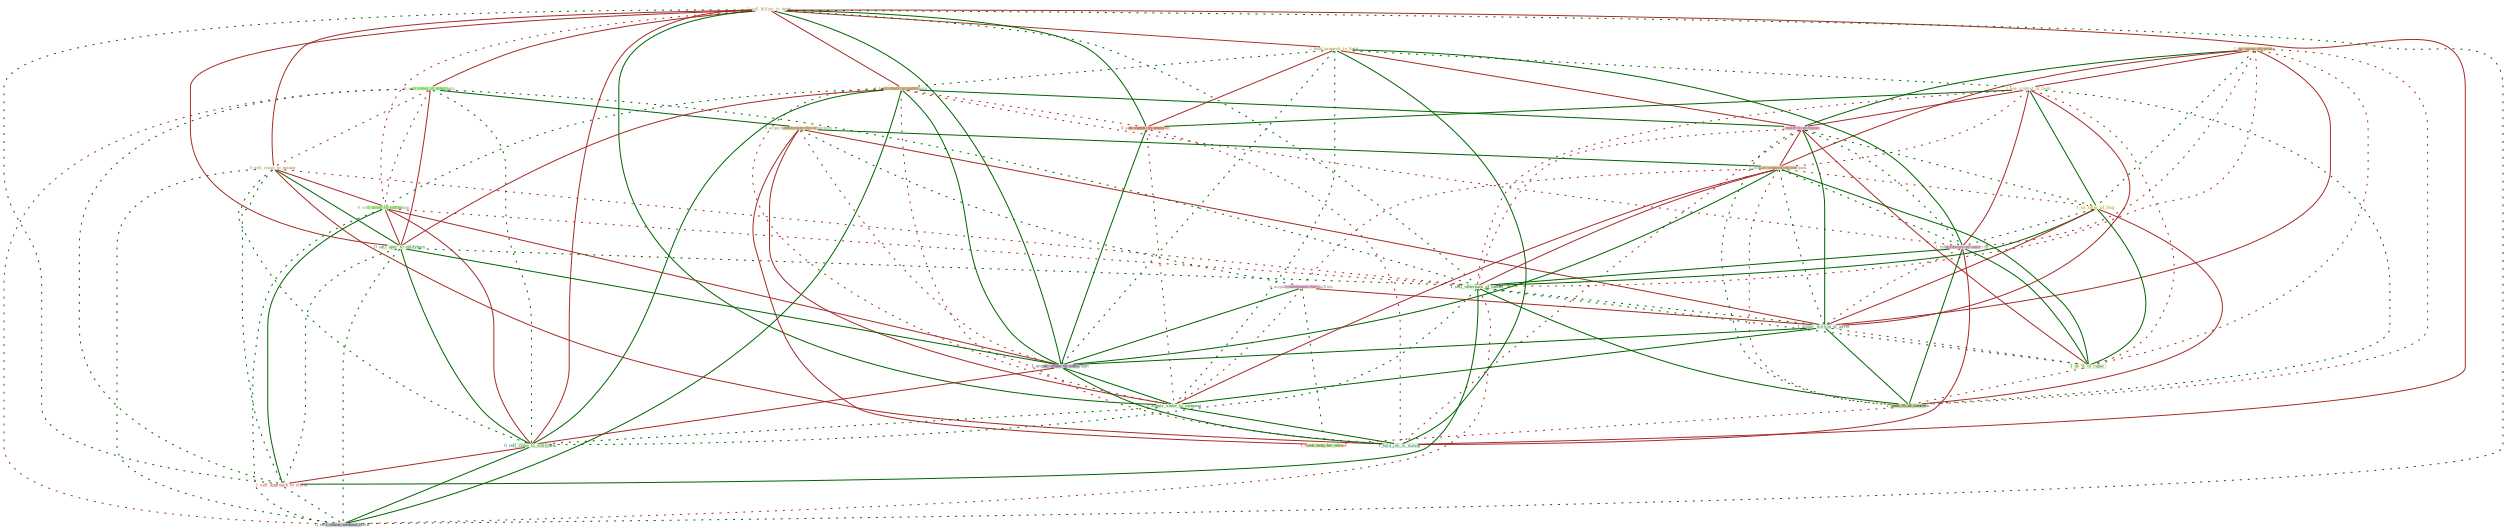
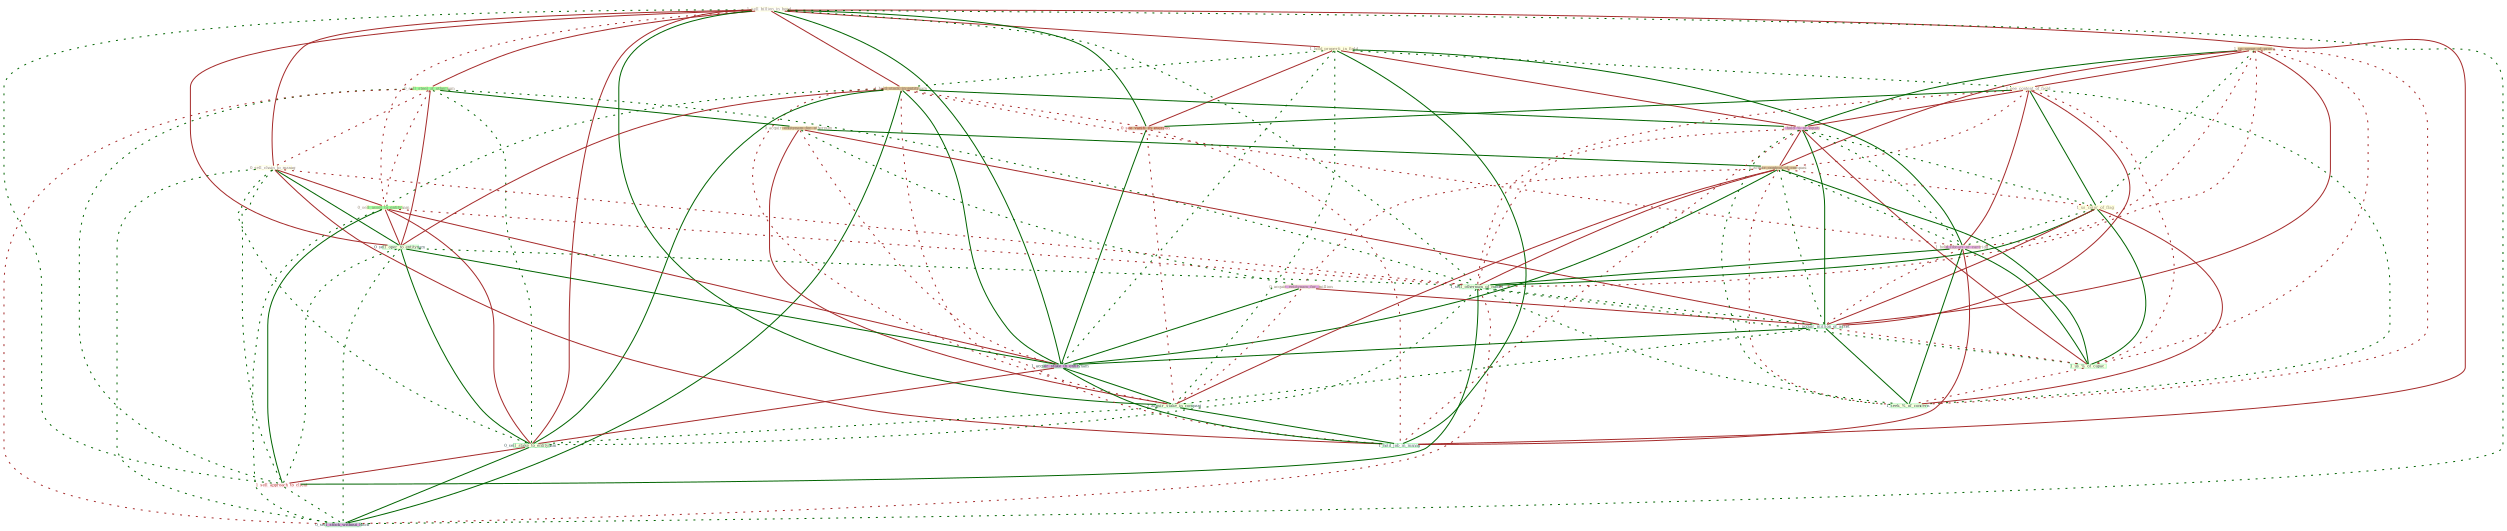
  graph {
    node [color="#ffffe0" fillcolor=lightyellow fixedsize=true fontcolor="#8b7d6b" fontsize=4 shape=polygon style=filled]
    edge [color=darkgreen style=solid w=1]
    "1_sell_billion_in_bond " [fillcolor=white height=.06 width=.5]
    "1_us_some_of_proce " [fillcolor=tan height=.06 width=.5]
    "0_sell_steel_at_othernum " [fillcolor=palegreen height=.06 width=.5]
    "1_hold_properti_in_field " [height=.06 width=.5]
    "1_hold_stock_in_entitynam " [fillcolor=tan height=.06 width=.5]
    "0_sell_chain_to_manag " [fillcolor=white height=.06 width=.5]
    "1_see_content_of_field " [fillcolor=white height=.06 width=.5]
    "0_acquir_entitynam_for_othernum " [fillcolor=tan height=.06 width=.5]
    "1_hold_%_of_equiti " [fillcolor=plum height=.06 width=.5]
    "0_sell_asset_to_entitynam " [fillcolor=palegreen height=.06 width=.5]
    "1_acquir_control_of_compani " [fillcolor=tan height=.06 width=.5]
    "0_acquir_entitynam_for_million " [fillcolor=plum height=.06 width=.5]
    "1_us_color_of_flag " [height=.06 width=.5]
    "1_hold_librari_of_cartridg " [fillcolor=plum height=.06 width=.5]
    "0_see_vaniti_in_everyon " [color="#fff0f5" fillcolor=tan fontcolor="#b22222" height=.06 width=.5]
    "1_sell_approach_to_client " [color="#fff0f5" fillcolor=white fontcolor="#b22222" height=.06 width=.5]
-   "1_seek_help_for_owner " [color="#fff0f5" fillcolor=palegreen fontcolor="#b22222" height=.06 width=.5]
    "0_sell_oper_to_entitynam " [color="#BDFCC9" fontcolor="#2f4f4f" height=.06 width=.5]
    "1_sell_othernum_of_model " [color="#BDFCC9" fontcolor="#2f4f4f" height=.06 width=.5]
    "1_acquir_stake_in_entitynam " [color="#BDFCC9" fillcolor=plum fontcolor="#2f4f4f" height=.06 width=.5]
    n21 [color="#BDFCC9" fontcolor="#2f4f4f" height=.06 label="7_acquir_stake_in_compani" width=.5]
    "0_sell_stake_to_entitynam " [color="#BDFCC9" fontcolor="#2f4f4f" height=.06 width=.5]
    "1_hold_job_in_manag " [color="#BDFCC9" fillcolor=white fontcolor="#2f4f4f" height=.06 width=.5]
    "0_sell_stock_without_hitch " [color="#BDFCC9" fillcolor=plum fontcolor="#2f4f4f" height=.06 width=.5]
    "1_acquir_million_of_asset " [color="#BDFCC9" fillcolor=white fontcolor="#2f4f4f" height=.06 width=.5]
    "1_us_%_of_capac " [color="#BDFCC9" fontcolor="#2f4f4f" height=.06 width=.5]
-   "1_seek_%_of_concern " [color="#BDFCC9" fillcolor=tan fontcolor="#2f4f4f" height=.06 width=.5]
+   "1_seek_%_of_concern " [color="#BDFCC9" fontcolor="#2f4f4f" height=.06 width=.5]
    subgraph sub_1 {
      "1_sell_billion_in_bond "
      "1_us_some_of_proce "
      "0_sell_steel_at_othernum "
      "1_hold_properti_in_field "
      "1_hold_stock_in_entitynam "
      "0_sell_chain_to_manag "
      "1_see_content_of_field "
      "0_acquir_entitynam_for_othernum "
      "1_hold_%_of_equiti "
      "0_sell_asset_to_entitynam "
      "1_acquir_control_of_compani "
      "0_acquir_entitynam_for_million "
      "1_us_color_of_flag "
      "1_hold_librari_of_cartridg "
    }
    subgraph sub_2 {
      "0_see_vaniti_in_everyon "
      "1_sell_approach_to_client "
-     "1_seek_help_for_owner "
    }
    "1_sell_billion_in_bond " -- "0_sell_steel_at_othernum " [color=brown]
    "1_sell_billion_in_bond " -- "1_hold_properti_in_field " [color=brown]
    "1_sell_billion_in_bond " -- "1_hold_stock_in_entitynam " [color=brown]
    "1_sell_billion_in_bond " -- "0_sell_chain_to_manag " [color=brown]
    "1_sell_billion_in_bond " -- "0_sell_asset_to_entitynam " [color=brown style=dotted]
    "1_sell_billion_in_bond " -- "0_see_vaniti_in_everyon "
    "1_sell_billion_in_bond " -- "1_sell_approach_to_client " [style=dotted]
    "1_sell_billion_in_bond " -- "0_sell_oper_to_entitynam " [color=brown]
    "1_sell_billion_in_bond " -- "1_sell_othernum_of_model " [style=dotted]
    "1_sell_billion_in_bond " -- "1_acquir_stake_in_entitynam "
    "1_sell_billion_in_bond " -- n21
    "1_sell_billion_in_bond " -- "0_sell_stake_to_entitynam " [color=brown]
    "1_sell_billion_in_bond " -- "1_hold_job_in_manag " [color=brown]
    "1_sell_billion_in_bond " -- "0_sell_stock_without_hitch " [style=dotted]
    "1_us_some_of_proce " -- "1_see_content_of_field " [color=brown]
    "1_us_some_of_proce " -- "1_hold_%_of_equiti "
    "1_us_some_of_proce " -- "1_acquir_control_of_compani " [color=brown]
    "1_us_some_of_proce " -- "1_us_color_of_flag " [style=dotted w=2]
    "1_us_some_of_proce " -- "1_hold_librari_of_cartridg " [color=brown style=dotted]
    "1_us_some_of_proce " -- "1_sell_othernum_of_model " [color=brown style=dotted]
    "1_us_some_of_proce " -- "1_acquir_million_of_asset " [color=brown]
    "1_us_some_of_proce " -- "1_us_%_of_capac " [color=brown style=dotted w=2]
    "1_us_some_of_proce " -- "1_seek_%_of_concern " [color=brown style=dotted]
    "0_sell_steel_at_othernum " -- "0_sell_chain_to_manag " [color=brown style=dotted]
    "0_sell_steel_at_othernum " -- "0_acquir_entitynam_for_othernum "
    "0_sell_steel_at_othernum " -- "0_sell_asset_to_entitynam " [color=brown style=dotted]
    "0_sell_steel_at_othernum " -- "1_sell_approach_to_client " [style=dotted]
    "0_sell_steel_at_othernum " -- "0_sell_oper_to_entitynam " [color=brown]
    "0_sell_steel_at_othernum " -- "1_sell_othernum_of_model " [style=dotted]
    "0_sell_steel_at_othernum " -- "0_sell_stake_to_entitynam " [style=dotted]
    "0_sell_steel_at_othernum " -- "0_sell_stock_without_hitch " [color=brown style=dotted]
    "1_hold_properti_in_field " -- "1_hold_stock_in_entitynam " [style=dotted w=2]
    "1_hold_properti_in_field " -- "1_see_content_of_field " [style=dotted]
    "1_hold_properti_in_field " -- "1_hold_%_of_equiti " [color=brown]
    "1_hold_properti_in_field " -- "1_hold_librari_of_cartridg "
    "1_hold_properti_in_field " -- "0_see_vaniti_in_everyon " [color=brown]
    "1_hold_properti_in_field " -- "1_acquir_stake_in_entitynam " [style=dotted]
    "1_hold_properti_in_field " -- n21 [style=dotted]
    "1_hold_properti_in_field " -- "1_hold_job_in_manag " [w=2]
    "1_hold_stock_in_entitynam " -- "1_hold_%_of_equiti "
    "1_hold_stock_in_entitynam " -- "0_sell_asset_to_entitynam " [style=dotted]
    "1_hold_stock_in_entitynam " -- "1_hold_librari_of_cartridg " [color=brown style=dotted]
    "1_hold_stock_in_entitynam " -- "0_see_vaniti_in_everyon " [color=brown style=dotted]
    "1_hold_stock_in_entitynam " -- "0_sell_oper_to_entitynam " [color=brown]
    "1_hold_stock_in_entitynam " -- "1_acquir_stake_in_entitynam " [w=2]
    "1_hold_stock_in_entitynam " -- n21 [color=brown style=dotted]
    "1_hold_stock_in_entitynam " -- "0_sell_stake_to_entitynam "
    "1_hold_stock_in_entitynam " -- "1_hold_job_in_manag " [color=brown style=dotted w=2]
    "1_hold_stock_in_entitynam " -- "0_sell_stock_without_hitch "
    "0_sell_chain_to_manag " -- "0_sell_asset_to_entitynam " [color=brown w=2]
    "0_sell_chain_to_manag " -- "1_sell_approach_to_client " [style=dotted w=2]
    "0_sell_chain_to_manag " -- "0_sell_oper_to_entitynam " [w=2]
    "0_sell_chain_to_manag " -- "1_sell_othernum_of_model " [color=brown style=dotted]
    "0_sell_chain_to_manag " -- "0_sell_stake_to_entitynam " [style=dotted w=2]
    "0_sell_chain_to_manag " -- "1_hold_job_in_manag " [color=brown]
    "0_sell_chain_to_manag " -- "0_sell_stock_without_hitch " [style=dotted]
    "1_see_content_of_field " -- "1_hold_%_of_equiti " [color=brown]
    "1_see_content_of_field " -- "1_acquir_control_of_compani " [color=brown style=dotted]
    "1_see_content_of_field " -- "1_us_color_of_flag "
    "1_see_content_of_field " -- "1_hold_librari_of_cartridg " [color=brown]
    "1_see_content_of_field " -- "0_see_vaniti_in_everyon "
    "1_see_content_of_field " -- "1_sell_othernum_of_model " [color=brown style=dotted]
    "1_see_content_of_field " -- "1_acquir_million_of_asset " [color=brown]
    "1_see_content_of_field " -- "1_us_%_of_capac " [color=brown style=dotted]
    "1_see_content_of_field " -- "1_seek_%_of_concern " [style=dotted]
    "0_acquir_entitynam_for_othernum " -- "1_acquir_control_of_compani "
    "0_acquir_entitynam_for_othernum " -- "0_acquir_entitynam_for_million " [style=dotted w=3]
-   "0_acquir_entitynam_for_othernum " -- "1_seek_help_for_owner " [color=brown]
    "0_acquir_entitynam_for_othernum " -- "1_acquir_stake_in_entitynam " [color=brown style=dotted]
    "0_acquir_entitynam_for_othernum " -- n21 [color=brown]
    "0_acquir_entitynam_for_othernum " -- "1_acquir_million_of_asset " [color=brown]
    "1_hold_%_of_equiti " -- "1_acquir_control_of_compani " [color=brown]
    "1_hold_%_of_equiti " -- "1_us_color_of_flag " [style=dotted]
    "1_hold_%_of_equiti " -- "1_hold_librari_of_cartridg " [style=dotted w=2]
    "1_hold_%_of_equiti " -- "1_sell_othernum_of_model " [color=brown style=dotted]
    "1_hold_%_of_equiti " -- "1_hold_job_in_manag " [color=brown style=dotted]
    "1_hold_%_of_equiti " -- "1_acquir_million_of_asset "
    "1_hold_%_of_equiti " -- "1_us_%_of_capac " [color=brown w=2]
    "1_hold_%_of_equiti " -- "1_seek_%_of_concern " [style=dotted w=2]
    "0_sell_asset_to_entitynam " -- "1_sell_approach_to_client " [w=2]
    "0_sell_asset_to_entitynam " -- "0_sell_oper_to_entitynam " [color=brown w=3]
    "0_sell_asset_to_entitynam " -- "1_sell_othernum_of_model " [color=brown style=dotted]
    "0_sell_asset_to_entitynam " -- "1_acquir_stake_in_entitynam " [color=brown]
    "0_sell_asset_to_entitynam " -- "0_sell_stake_to_entitynam " [color=brown w=3]
    "0_sell_asset_to_entitynam " -- "0_sell_stock_without_hitch " [style=dotted]
    "1_acquir_control_of_compani " -- "0_acquir_entitynam_for_million " [color=brown style=dotted]
    "1_acquir_control_of_compani " -- "1_us_color_of_flag " [color=brown style=dotted]
    "1_acquir_control_of_compani " -- "1_hold_librari_of_cartridg " [style=dotted]
    "1_acquir_control_of_compani " -- "1_sell_othernum_of_model " [color=brown]
    "1_acquir_control_of_compani " -- "1_acquir_stake_in_entitynam "
    "1_acquir_control_of_compani " -- n21 [color=brown w=2]
    "1_acquir_control_of_compani " -- "1_acquir_million_of_asset " [style=dotted w=2]
    "1_acquir_control_of_compani " -- "1_us_%_of_capac "
    "1_acquir_control_of_compani " -- "1_seek_%_of_concern " [color=brown style=dotted]
-   "0_acquir_entitynam_for_million " -- "1_seek_help_for_owner " [style=dotted]
    "0_acquir_entitynam_for_million " -- "1_acquir_stake_in_entitynam "
    "0_acquir_entitynam_for_million " -- n21 [color=brown style=dotted]
    "0_acquir_entitynam_for_million " -- "1_acquir_million_of_asset " [color=brown]
    "1_us_color_of_flag " -- "1_hold_librari_of_cartridg " [style=dotted]
    "1_us_color_of_flag " -- "1_sell_othernum_of_model "
    "1_us_color_of_flag " -- "1_acquir_million_of_asset " [color=brown]
    "1_us_color_of_flag " -- "1_us_%_of_capac " [w=2]
    "1_us_color_of_flag " -- "1_seek_%_of_concern " [color=brown]
    "1_hold_librari_of_cartridg " -- "1_sell_othernum_of_model "
    "1_hold_librari_of_cartridg " -- "1_hold_job_in_manag " [color=brown]
    "1_hold_librari_of_cartridg " -- "1_acquir_million_of_asset " [color=brown style=dotted]
    "1_hold_librari_of_cartridg " -- "1_us_%_of_capac "
    "1_hold_librari_of_cartridg " -- "1_seek_%_of_concern "
    "0_see_vaniti_in_everyon " -- "1_acquir_stake_in_entitynam "
    "0_see_vaniti_in_everyon " -- n21 [color=brown style=dotted]
    "0_see_vaniti_in_everyon " -- "1_hold_job_in_manag " [color=brown style=dotted]
    "1_sell_approach_to_client " -- "0_sell_stock_without_hitch " [style=dotted]
    "0_sell_oper_to_entitynam " -- "1_sell_approach_to_client " [style=dotted w=2]
    "0_sell_oper_to_entitynam " -- "1_sell_othernum_of_model " [style=dotted]
    "0_sell_oper_to_entitynam " -- "1_acquir_stake_in_entitynam "
    "0_sell_oper_to_entitynam " -- "0_sell_stake_to_entitynam " [w=3]
    "0_sell_oper_to_entitynam " -- "0_sell_stock_without_hitch " [style=dotted]
    "1_sell_othernum_of_model " -- "1_sell_approach_to_client "
    "1_sell_othernum_of_model " -- "0_sell_stake_to_entitynam " [style=dotted]
    "1_sell_othernum_of_model " -- "0_sell_stock_without_hitch " [color=brown style=dotted]
    "1_sell_othernum_of_model " -- "1_acquir_million_of_asset " [style=dotted]
    "1_sell_othernum_of_model " -- "1_us_%_of_capac " [style=dotted]
-   "1_sell_othernum_of_model " -- "1_seek_%_of_concern "
+   "1_sell_othernum_of_model " -- "1_seek_%_of_concern " [style=dotted]
    "1_acquir_stake_in_entitynam " -- n21 [w=3]
    "1_acquir_stake_in_entitynam " -- "0_sell_stake_to_entitynam " [color=brown w=2]
    "1_acquir_stake_in_entitynam " -- "1_hold_job_in_manag "
    n21 -- "0_sell_stake_to_entitynam " [style=dotted]
    n21 -- "1_hold_job_in_manag "
    "0_sell_stake_to_entitynam " -- "1_sell_approach_to_client " [color=brown w=2]
    "0_sell_stake_to_entitynam " -- "0_sell_stock_without_hitch "
    "1_acquir_million_of_asset " -- "1_acquir_stake_in_entitynam "
-   "1_acquir_million_of_asset " -- n21
+   "1_acquir_million_of_asset " -- n21 [style=dotted]
    "1_acquir_million_of_asset " -- "1_us_%_of_capac " [color=brown style=dotted]
    "1_acquir_million_of_asset " -- "1_seek_%_of_concern "
    "1_us_%_of_capac " -- "1_seek_%_of_concern " [color=brown style=dotted w=2]
-   "1_seek_%_of_concern " -- "1_seek_help_for_owner " [color=brown style=dotted]
  }
